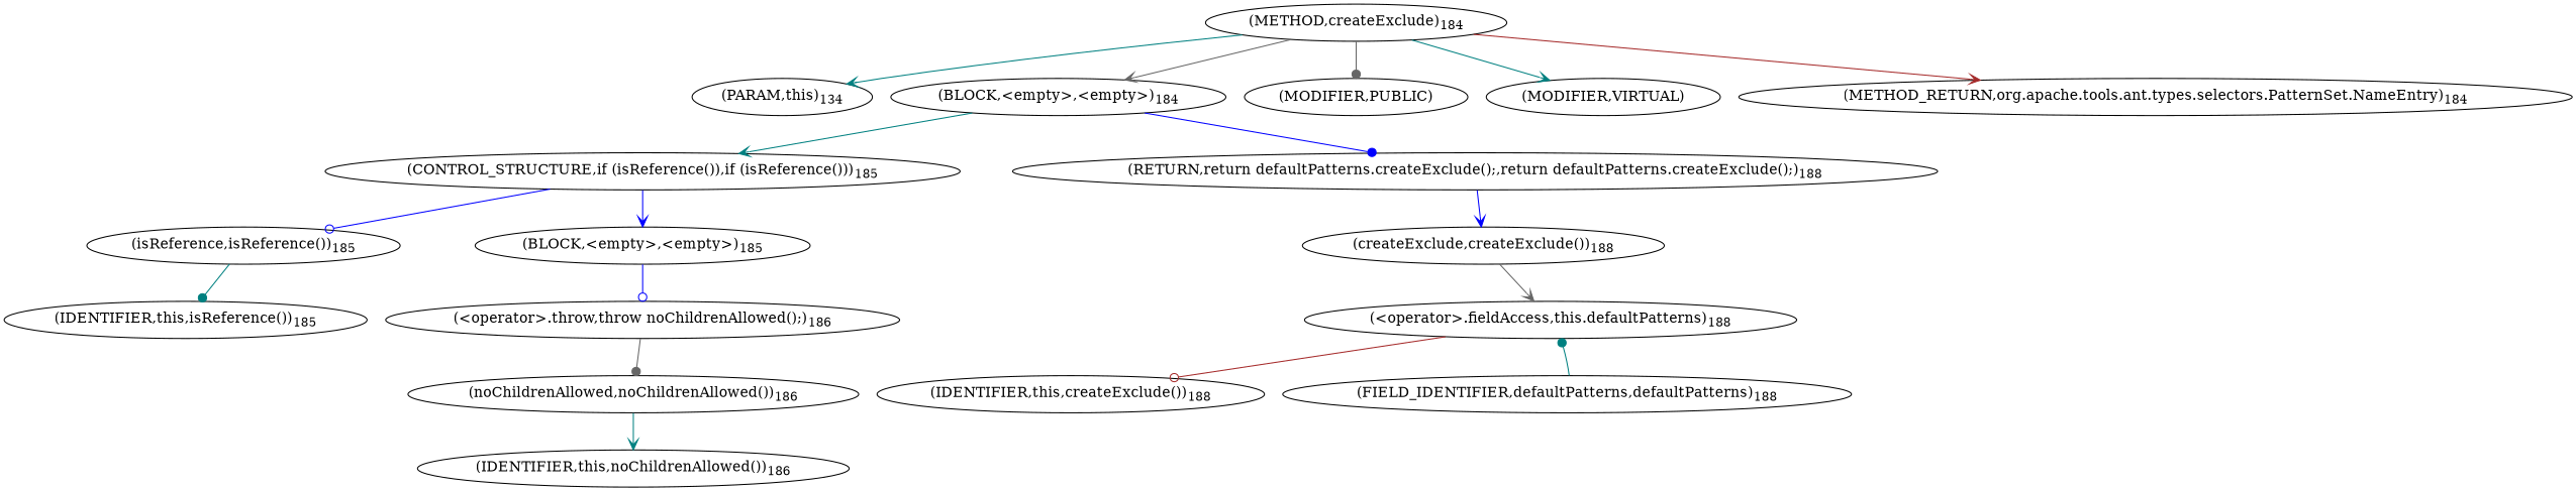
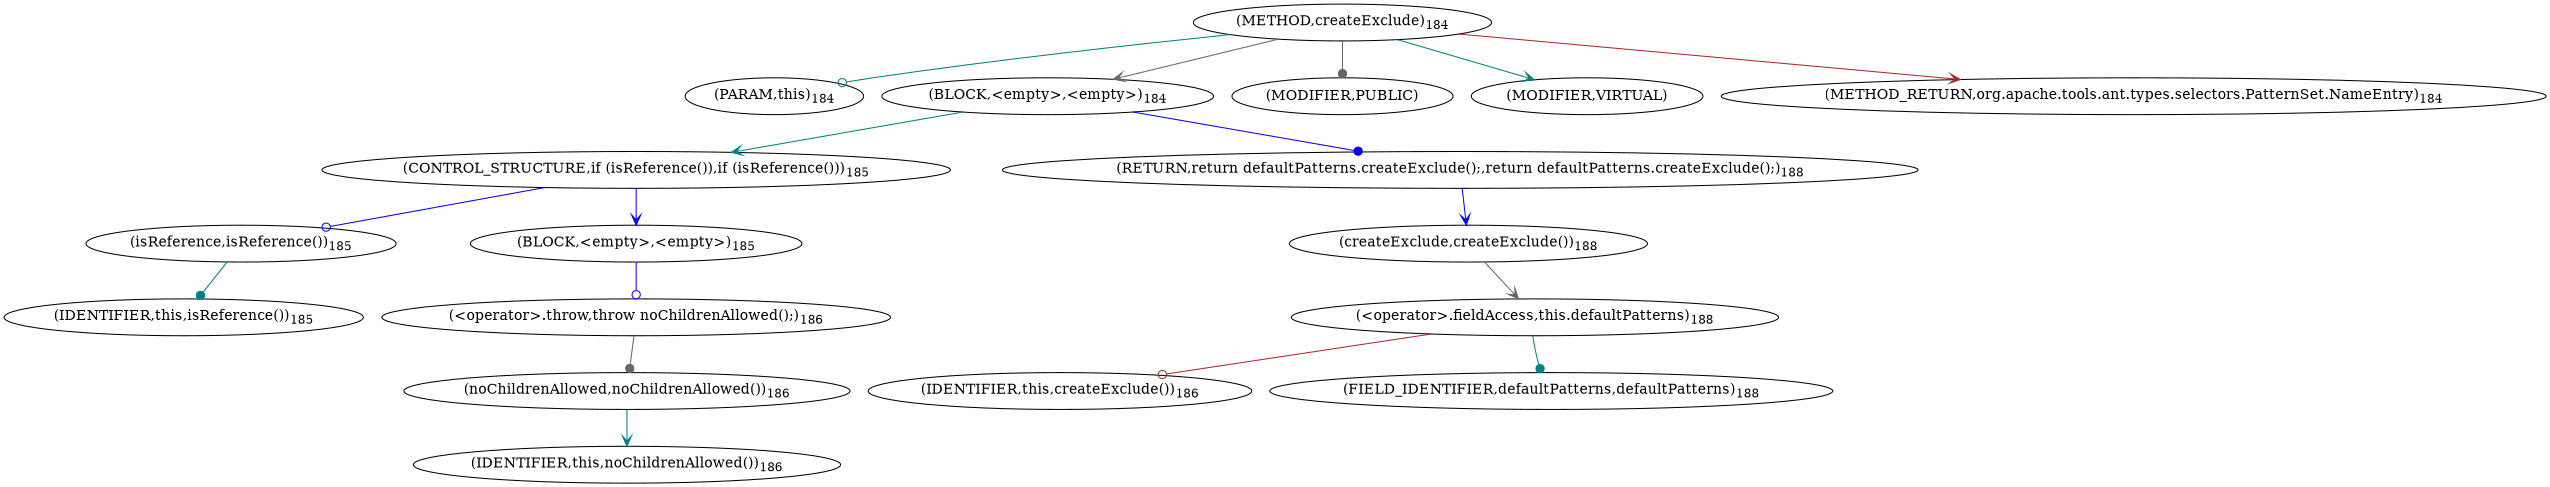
  digraph {
    edge [arrowhead=vee color=teal]
    n1 [label=<(METHOD,createExclude)<SUB>184</SUB>>]
-   n2 [label=<(PARAM,this)<SUB>134</SUB>>]
+   n2 [label=<(PARAM,this)<SUB>184</SUB>>]
    n3 [label=<(BLOCK,&lt;empty&gt;,&lt;empty&gt;)<SUB>184</SUB>>]
    n4 [label=<(MODIFIER,PUBLIC)>]
    n5 [label=<(MODIFIER,VIRTUAL)>]
    n6 [label=<(METHOD_RETURN,org.apache.tools.ant.types.selectors.PatternSet.NameEntry)<SUB>184</SUB>>]
    n7 [label=<(CONTROL_STRUCTURE,if (isReference()),if (isReference()))<SUB>185</SUB>>]
    n8 [label=<(RETURN,return defaultPatterns.createExclude();,return defaultPatterns.createExclude();)<SUB>188</SUB>>]
    n9 [label=<(isReference,isReference())<SUB>185</SUB>>]
    n10 [label=<(BLOCK,&lt;empty&gt;,&lt;empty&gt;)<SUB>185</SUB>>]
    n11 [label=<(createExclude,createExclude())<SUB>188</SUB>>]
    n12 [label=<(IDENTIFIER,this,isReference())<SUB>185</SUB>>]
    n13 [label=<(&lt;operator&gt;.throw,throw noChildrenAllowed();)<SUB>186</SUB>>]
    n14 [label=<(noChildrenAllowed,noChildrenAllowed())<SUB>186</SUB>>]
    n15 [label=<(IDENTIFIER,this,noChildrenAllowed())<SUB>186</SUB>>]
    n16 [label=<(&lt;operator&gt;.fieldAccess,this.defaultPatterns)<SUB>188</SUB>>]
-   n17 [label=<(IDENTIFIER,this,createExclude())<SUB>188</SUB>>]
+   n17 [label=<(IDENTIFIER,this,createExclude())<SUB>186</SUB>>]
    n18 [label=<(FIELD_IDENTIFIER,defaultPatterns,defaultPatterns)<SUB>188</SUB>>]
-   n1 -> n2
+   n1 -> n2 [arrowhead=odot]
    n1 -> n3 [color=gray40]
    n1 -> n4 [arrowhead=dot color=gray40]
    n1 -> n5
    n1 -> n6 [color=brown]
    n3 -> n7
    n3 -> n8 [arrowhead=dot color=blue]
    n7 -> n9 [arrowhead=odot color=blue]
    n7 -> n10 [color=blue]
    n8 -> n11 [color=blue]
    n9 -> n12 [arrowhead=dot]
    n10 -> n13 [arrowhead=odot color=blue]
    n11 -> n16 [color=gray40]
    n13 -> n14 [arrowhead=dot color=gray40]
    n14 -> n15
    n16 -> n17 [arrowhead=odot color=brown]
-   n18 -> n16 [arrowhead=dot]
+   n16 -> n18 [arrowhead=dot]
  }
